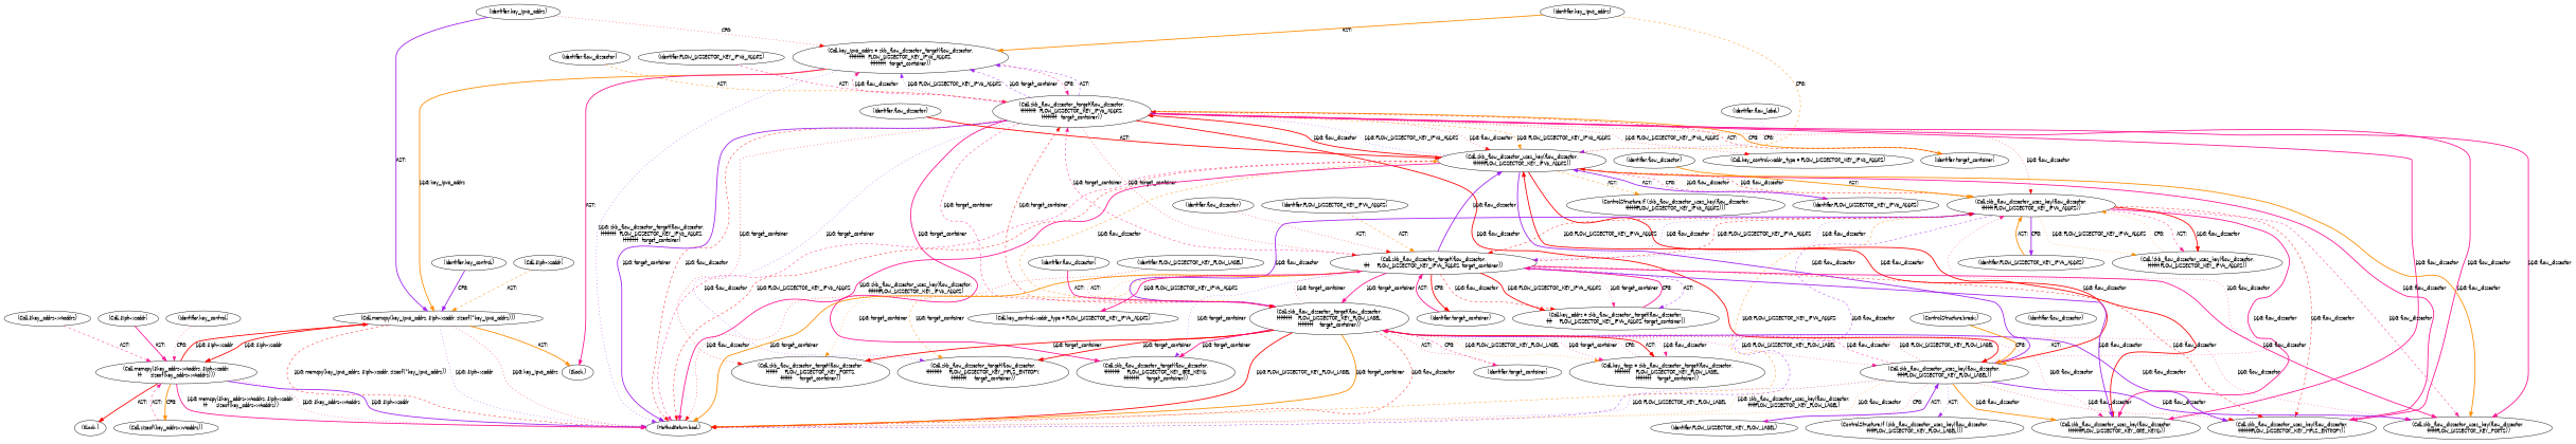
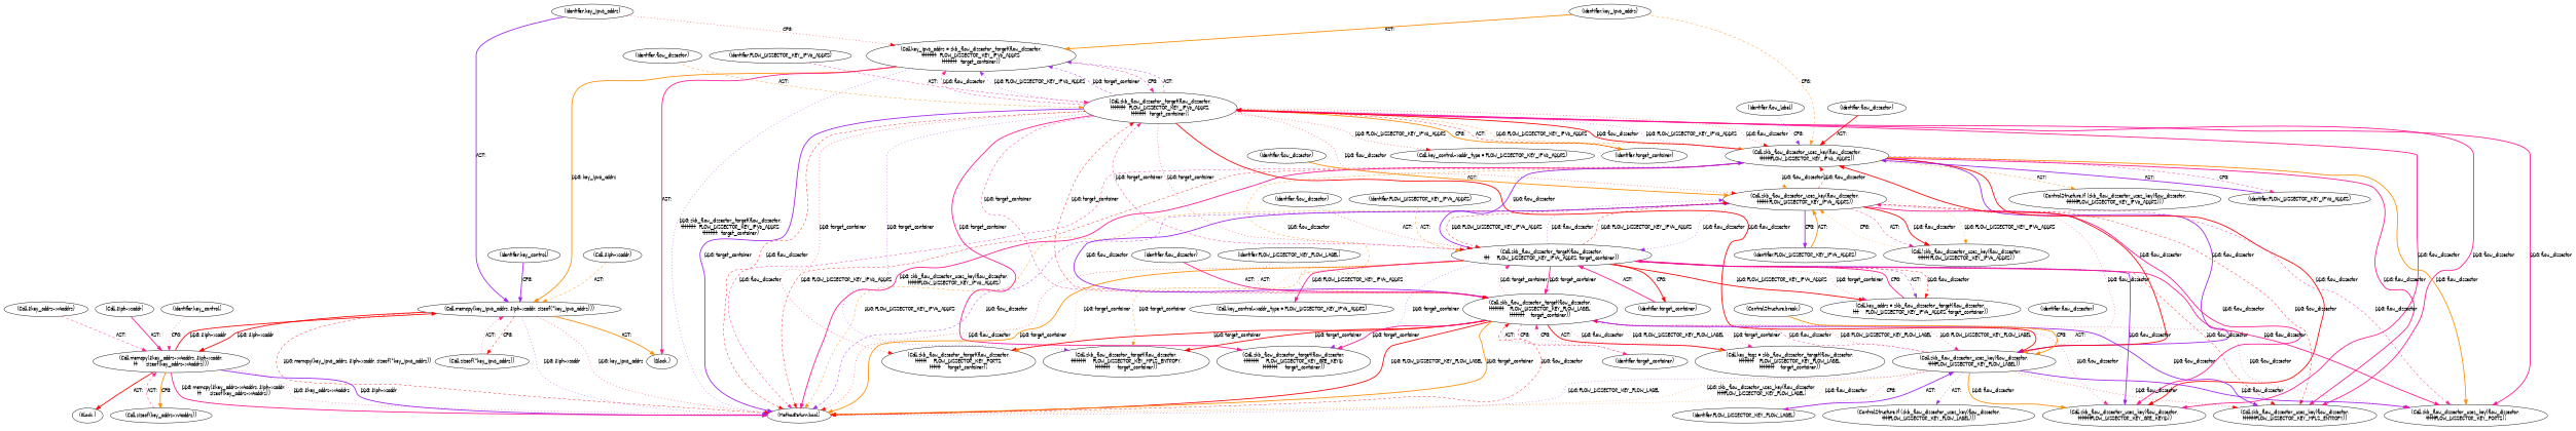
  digraph {
    fontname="Patrick Hand"
    node [fontname="Patrick Hand"]
    edge [color=deeppink fontname="Patrick Hand" style=bold]
    n1 [label="(Call,memcpy(key_ipv6_addrs, &iph->saddr, sizeof(*key_ipv6_addrs)))"]
    n2 [label="(Call,memcpy(&key_addrs->v4addrs, &iph->saddr,\n\t\t       sizeof(key_addrs->v4addrs)))"]
    n3 [label="(MethodReturn,bool)"]
+   n4 [label="(Call,sizeof(*key_ipv6_addrs))"]
    n5 [label="(Block,)"]
    n6 [label="(Block,)"]
    n7 [label="(Call,sizeof(key_addrs->v4addrs))"]
    n8 [label="(Call,key_ipv6_addrs = skb_flow_dissector_target(flow_dissector,\n\t\t\t\t\t\t\t\t   FLOW_DISSECTOR_KEY_IPV6_ADDRS,\n\t\t\t\t\t\t\t\t   target_container))"]
    n9 [label="(Call,skb_flow_dissector_target(flow_dissector,\n\t\t\t\t\t\t\t\t   FLOW_DISSECTOR_KEY_IPV6_ADDRS,\n\t\t\t\t\t\t\t\t   target_container))"]
    n10 [label="(Call,skb_flow_dissector_uses_key(flow_dissector,\n\t\t\t\t\t\tFLOW_DISSECTOR_KEY_IPV6_ADDRS))"]
    n11 [label="(Call,skb_flow_dissector_uses_key(flow_dissector,\n\t\t\t\t\t\t FLOW_DISSECTOR_KEY_IPV4_ADDRS))"]
    n12 [label="(Call,skb_flow_dissector_uses_key(flow_dissector,\n\t\t\t\tFLOW_DISSECTOR_KEY_FLOW_LABEL))"]
    n13 [label="(Call,skb_flow_dissector_target(flow_dissector,\n\t\t\t\t\t\t\t\t     FLOW_DISSECTOR_KEY_FLOW_LABEL,\n\t\t\t\t\t\t\t\t     target_container))"]
    n14 [label="(Call,skb_flow_dissector_target(flow_dissector,\n\t\t\t      FLOW_DISSECTOR_KEY_IPV4_ADDRS, target_container))"]
    n15 [label="(Call,skb_flow_dissector_target(flow_dissector,\n\t\t\t\t\t\t      FLOW_DISSECTOR_KEY_PORTS,\n\t\t\t\t\t\t      target_container))"]
    n16 [label="(Call,skb_flow_dissector_uses_key(flow_dissector,\n \t\t\t\t\t\t\tFLOW_DISSECTOR_KEY_GRE_KEYID))"]
    n17 [label="(Call,key_control->addr_type = FLOW_DISSECTOR_KEY_IPV6_ADDRS)"]
    n18 [label="(Call,skb_flow_dissector_uses_key(flow_dissector,\n\t\t\t\t\t\t\tFLOW_DISSECTOR_KEY_MPLS_ENTROPY))"]
    n19 [label="(Call,skb_flow_dissector_target(flow_dissector,\n\t\t\t\t\t\t\t\t      FLOW_DISSECTOR_KEY_MPLS_ENTROPY,\n\t\t\t\t\t\t\t\t      target_container))"]
    n20 [label="(Call,skb_flow_dissector_target(flow_dissector,\n\t\t\t\t\t\t\t\t      FLOW_DISSECTOR_KEY_GRE_KEYID,\n\t\t\t\t\t\t\t\t      target_container))"]
    n21 [label="(Identifier,target_container)"]
    n22 [label="(Call,skb_flow_dissector_uses_key(flow_dissector,\n \t\t\t\t\tFLOW_DISSECTOR_KEY_PORTS))"]
    n23 [label="(ControlStructure,if (skb_flow_dissector_uses_key(flow_dissector,\n\t\t\t\t\t\tFLOW_DISSECTOR_KEY_IPV6_ADDRS)))"]
    n24 [label="(Identifier,FLOW_DISSECTOR_KEY_IPV6_ADDRS)"]
    n25 [label="(Identifier,FLOW_DISSECTOR_KEY_IPV4_ADDRS)"]
    n26 [label="(Call,!skb_flow_dissector_uses_key(flow_dissector,\n\t\t\t\t\t\t FLOW_DISSECTOR_KEY_IPV4_ADDRS))"]
    n27 [label="(Identifier,FLOW_DISSECTOR_KEY_FLOW_LABEL)"]
    n28 [label="(ControlStructure,if (skb_flow_dissector_uses_key(flow_dissector,\n\t\t\t\tFLOW_DISSECTOR_KEY_FLOW_LABEL)))"]
    n29 [label="(Identifier,target_container)"]
    n30 [label="(Call,key_tags = skb_flow_dissector_target(flow_dissector,\n\t\t\t\t\t\t\t\t     FLOW_DISSECTOR_KEY_FLOW_LABEL,\n\t\t\t\t\t\t\t\t     target_container))"]
    n31 [label="(Call,key_addrs = skb_flow_dissector_target(flow_dissector,\n\t\t\t      FLOW_DISSECTOR_KEY_IPV4_ADDRS, target_container))"]
    n32 [label="(Identifier,target_container)"]
    n33 [label="(Call,key_control->addr_type = FLOW_DISSECTOR_KEY_IPV4_ADDRS)"]
    n34 [label="(Call,&iph->saddr)"]
    n35 [label="(Identifier,key_control)"]
    n36 [label="(Identifier,flow_dissector)"]
    n37 [label="(Identifier,key_control)"]
    n38 [label="(Identifier,flow_dissector)"]
    n39 [label="(Call,&key_addrs->v4addrs)"]
    n40 [label="(Identifier,flow_dissector)"]
    n41 [label="(Identifier,flow_dissector)"]
    n42 [label="(Identifier,FLOW_DISSECTOR_KEY_IPV6_ADDRS)"]
    n43 [label="(Identifier,key_ipv6_addrs)"]
    n44 [label="(ControlStructure,break;)"]
    n45 [label="(Identifier,key_ipv6_addrs)"]
    n46 [label="(Call,&iph->saddr)"]
    n47 [label="(Identifier,flow_dissector)"]
    n48 [label="(Identifier,flow_label)"]
    n49 [label="(Identifier,FLOW_DISSECTOR_KEY_FLOW_LABEL)"]
    n50 [label="(Identifier,flow_dissector)"]
    n51 [label="(Identifier,FLOW_DISSECTOR_KEY_IPV4_ADDRS)"]
    n1 -> n2 [color=red label="DDG: &iph->saddr"]
    n1 -> n3 [color=red label="DDG: key_ipv6_addrs" style=dotted]
    n1 -> n3 [color=red label="DDG: memcpy(key_ipv6_addrs, &iph->saddr, sizeof(*key_ipv6_addrs))" style=dashed]
    n1 -> n3 [color=purple label="DDG: &iph->saddr" style=dotted]
+   n1 -> n4 [color=red label="CFG: " style=dashed]
    n1 -> n5 [color=darkorange label="AST: "]
    n2 -> n1 [color=red label="DDG: &iph->saddr"]
    n2 -> n3 [color=purple label="DDG: &iph->saddr"]
    n2 -> n3 [label="DDG: memcpy(&key_addrs->v4addrs, &iph->saddr,\n\t\t       sizeof(key_addrs->v4addrs))"]
    n2 -> n3 [label="DDG: &key_addrs->v4addrs" style=dotted]
    n2 -> n6 [color=red label="AST: "]
    n2 -> n7 [color=darkorange label="CFG: "]
+   n4 -> n1 [label="AST: " style=dotted]
    n7 -> n2 [label="AST: " style=dashed]
    n8 -> n1 [color=darkorange label="DDG: key_ipv6_addrs"]
    n8 -> n3 [color=purple label="DDG: skb_flow_dissector_target(flow_dissector,\n\t\t\t\t\t\t\t\t   FLOW_DISSECTOR_KEY_IPV6_ADDRS,\n\t\t\t\t\t\t\t\t   target_container)" style=dotted]
    n8 -> n5 [label="AST: "]
    n8 -> n9 [label="CFG: " style=dashed]
    n9 -> n3 [color=red label="DDG: flow_dissector" style=dashed]
    n9 -> n3 [color=purple label="DDG: target_container"]
    n9 -> n8 [color=purple label="AST: " style=dashed]
    n9 -> n8 [label="DDG: flow_dissector" style=dashed]
    n9 -> n8 [color=purple label="DDG: FLOW_DISSECTOR_KEY_IPV6_ADDRS" style=dotted]
    n9 -> n8 [color=purple label="DDG: target_container" style=dashed]
    n9 -> n10 [color=red label="DDG: flow_dissector" style=dotted]
    n9 -> n10 [color=darkorange label="DDG: FLOW_DISSECTOR_KEY_IPV6_ADDRS" style=dashed]
    n9 -> n11 [color=red label="DDG: flow_dissector" style=dotted]
    n9 -> n12 [color=red label="DDG: flow_dissector"]
    n9 -> n13 [label="DDG: target_container" style=dashed]
    n9 -> n14 [color=red label="DDG: target_container" style=dotted]
    n9 -> n15 [color=red label="DDG: target_container" style=dotted]
    n9 -> n16 [label="DDG: flow_dissector"]
    n9 -> n17 [color=red label="DDG: FLOW_DISSECTOR_KEY_IPV6_ADDRS" style=dotted]
    n9 -> n18 [label="DDG: flow_dissector"]
    n9 -> n19 [color=purple label="DDG: target_container" style=dotted]
    n9 -> n20 [label="DDG: target_container"]
    n9 -> n21 [color=darkorange label="CFG: "]
    n9 -> n22 [label="DDG: flow_dissector"]
    n10 -> n3 [label="DDG: flow_dissector" style=dashed]
    n10 -> n3 [color=red label="DDG: FLOW_DISSECTOR_KEY_IPV6_ADDRS" style=dashed]
    n10 -> n3 [label="DDG: skb_flow_dissector_uses_key(flow_dissector,\n\t\t\t\t\t\tFLOW_DISSECTOR_KEY_IPV6_ADDRS)"]
    n10 -> n9 [color=red label="DDG: flow_dissector"]
    n10 -> n9 [color=purple label="DDG: FLOW_DISSECTOR_KEY_IPV6_ADDRS" style=dotted]
    n10 -> n11 [color=darkorange label="DDG: flow_dissector" style=dotted]
    n10 -> n12 [color=purple label="DDG: flow_dissector"]
    n10 -> n16 [color=red label="DDG: flow_dissector"]
    n10 -> n18 [label="DDG: flow_dissector"]
    n10 -> n22 [color=darkorange label="DDG: flow_dissector"]
    n10 -> n23 [color=darkorange label="AST: " style=dashed]
    n10 -> n24 [label="CFG: " style=dashed]
    n11 -> n3 [color=purple label="DDG: flow_dissector" style=dashed]
    n11 -> n3 [color=darkorange label="DDG: FLOW_DISSECTOR_KEY_IPV4_ADDRS" style=dashed]
    n11 -> n10 [color=red label="DDG: flow_dissector" style=dashed]
    n11 -> n14 [color=purple label="DDG: flow_dissector" style=dotted]
    n11 -> n14 [color=red label="DDG: FLOW_DISSECTOR_KEY_IPV4_ADDRS" style=dashed]
    n11 -> n16 [label="DDG: flow_dissector"]
    n11 -> n18 [color=red label="DDG: flow_dissector" style=dashed]
    n11 -> n22 [label="DDG: flow_dissector" style=dashed]
    n11 -> n25 [color=purple label="CFG: "]
    n11 -> n26 [label="AST: " style=dashed]
    n11 -> n26 [color=red label="DDG: flow_dissector"]
    n11 -> n26 [color=darkorange label="DDG: FLOW_DISSECTOR_KEY_IPV4_ADDRS" style=dotted]
    n12 -> n3 [color=darkorange label="DDG: skb_flow_dissector_uses_key(flow_dissector,\n\t\t\t\tFLOW_DISSECTOR_KEY_FLOW_LABEL)" style=dotted]
    n12 -> n3 [color=darkorange label="DDG: flow_dissector" style=dotted]
    n12 -> n3 [color=purple label="DDG: FLOW_DISSECTOR_KEY_FLOW_LABEL" style=dotted]
    n12 -> n10 [color=red label="DDG: flow_dissector"]
    n12 -> n11 [label="DDG: flow_dissector" style=dotted]
    n12 -> n13 [label="DDG: flow_dissector" style=dashed]
    n12 -> n13 [color=red label="DDG: FLOW_DISSECTOR_KEY_FLOW_LABEL" style=dotted]
    n12 -> n16 [color=darkorange label="DDG: flow_dissector"]
    n12 -> n18 [color=red label="DDG: flow_dissector" style=dotted]
    n12 -> n22 [color=purple label="DDG: flow_dissector"]
    n12 -> n27 [label="CFG: " style=dotted]
    n12 -> n28 [color=purple label="AST: " style=dotted]
    n13 -> n3 [color=red label="DDG: FLOW_DISSECTOR_KEY_FLOW_LABEL"]
    n13 -> n3 [color=darkorange label="DDG: target_container"]
    n13 -> n3 [color=red label="DDG: flow_dissector" style=dashed]
    n13 -> n9 [color=red label="DDG: target_container" style=dashed]
    n13 -> n10 [color=darkorange label="DDG: flow_dissector" style=dashed]
    n13 -> n11 [color=purple label="DDG: flow_dissector"]
    n13 -> n12 [label="DDG: FLOW_DISSECTOR_KEY_FLOW_LABEL" style=dotted]
    n13 -> n14 [label="DDG: target_container" style=dotted]
    n13 -> n15 [color=red label="DDG: target_container"]
    n13 -> n16 [label="DDG: flow_dissector" style=dotted]
    n13 -> n18 [color=purple label="DDG: flow_dissector"]
    n13 -> n19 [color=red label="DDG: target_container"]
    n13 -> n20 [label="DDG: target_container"]
    n13 -> n22 [label="DDG: flow_dissector" style=dotted]
    n13 -> n29 [label="CFG: " style=dashed]
    n13 -> n30 [color=red label="AST: "]
    n13 -> n30 [label="DDG: flow_dissector" style=dotted]
    n13 -> n30 [color=darkorange label="DDG: FLOW_DISSECTOR_KEY_FLOW_LABEL" style=dotted]
    n13 -> n30 [label="DDG: target_container" style=dotted]
    n14 -> n3 [color=darkorange label="DDG: target_container"]
    n14 -> n3 [color=red label="DDG: flow_dissector" style=dotted]
    n14 -> n9 [label="DDG: target_container" style=dashed]
    n14 -> n10 [color=purple label="DDG: flow_dissector"]
    n14 -> n11 [color=purple label="DDG: flow_dissector" style=dotted]
    n14 -> n11 [color=red label="DDG: FLOW_DISSECTOR_KEY_IPV4_ADDRS" style=dashed]
    n14 -> n13 [label="DDG: target_container"]
    n14 -> n15 [color=darkorange label="DDG: target_container" style=dotted]
    n14 -> n16 [color=purple label="DDG: flow_dissector"]
    n14 -> n18 [color=red label="DDG: flow_dissector" style=dashed]
    n14 -> n19 [color=darkorange label="DDG: target_container" style=dashed]
    n14 -> n20 [color=purple label="DDG: target_container" style=dotted]
    n14 -> n22 [label="DDG: flow_dissector"]
    n14 -> n31 [color=purple label="AST: " style=dashed]
    n14 -> n31 [color=red label="DDG: flow_dissector" style=dashed]
    n14 -> n31 [color=red label="DDG: FLOW_DISSECTOR_KEY_IPV4_ADDRS"]
    n14 -> n31 [label="DDG: target_container" style=dotted]
    n14 -> n32 [color=red label="CFG: "]
    n14 -> n33 [label="DDG: FLOW_DISSECTOR_KEY_IPV4_ADDRS"]
    n21 -> n9 [color=red label="AST: " style=dashed]
    n24 -> n10 [color=purple label="AST: "]
    n25 -> n11 [color=darkorange label="AST: "]
    n26 -> n11 [color=darkorange label="CFG: " style=dotted]
    n27 -> n12 [color=purple label="AST: "]
    n29 -> n13 [color=red label="AST: " style=dotted]
    n30 -> n13 [label="CFG: " style=dotted]
    n31 -> n14 [label="CFG: "]
    n32 -> n14 [label="AST: "]
    n34 -> n2 [label="AST: "]
    n35 -> n2 [label="CFG: " style=dotted]
    n36 -> n14 [color=red label="AST: " style=dotted]
    n37 -> n1 [color=purple label="CFG: "]
    n38 -> n9 [color=darkorange label="AST: " style=dashed]
    n39 -> n2 [label="AST: " style=dashed]
    n40 -> n10 [color=red label="AST: "]
    n41 -> n12 [color=darkorange label="AST: " style=dotted]
    n42 -> n9 [label="AST: " style=dashed]
    n43 -> n1 [color=purple label="AST: "]
    n43 -> n8 [color=red label="CFG: " style=dotted]
    n44 -> n12 [color=darkorange label="CFG: "]
    n45 -> n8 [color=darkorange label="AST: "]
    n45 -> n10 [color=darkorange label="CFG: " style=dashed]
    n46 -> n1 [color=darkorange label="AST: " style=dashed]
    n47 -> n13 [label="AST: "]
    n48 -> n10 [color=purple label="CFG: " style=dotted]
    n49 -> n13 [color=red label="AST: " style=dotted]
    n50 -> n11 [color=darkorange label="AST: "]
    n51 -> n14 [color=darkorange label="AST: " style=dashed]
  }
